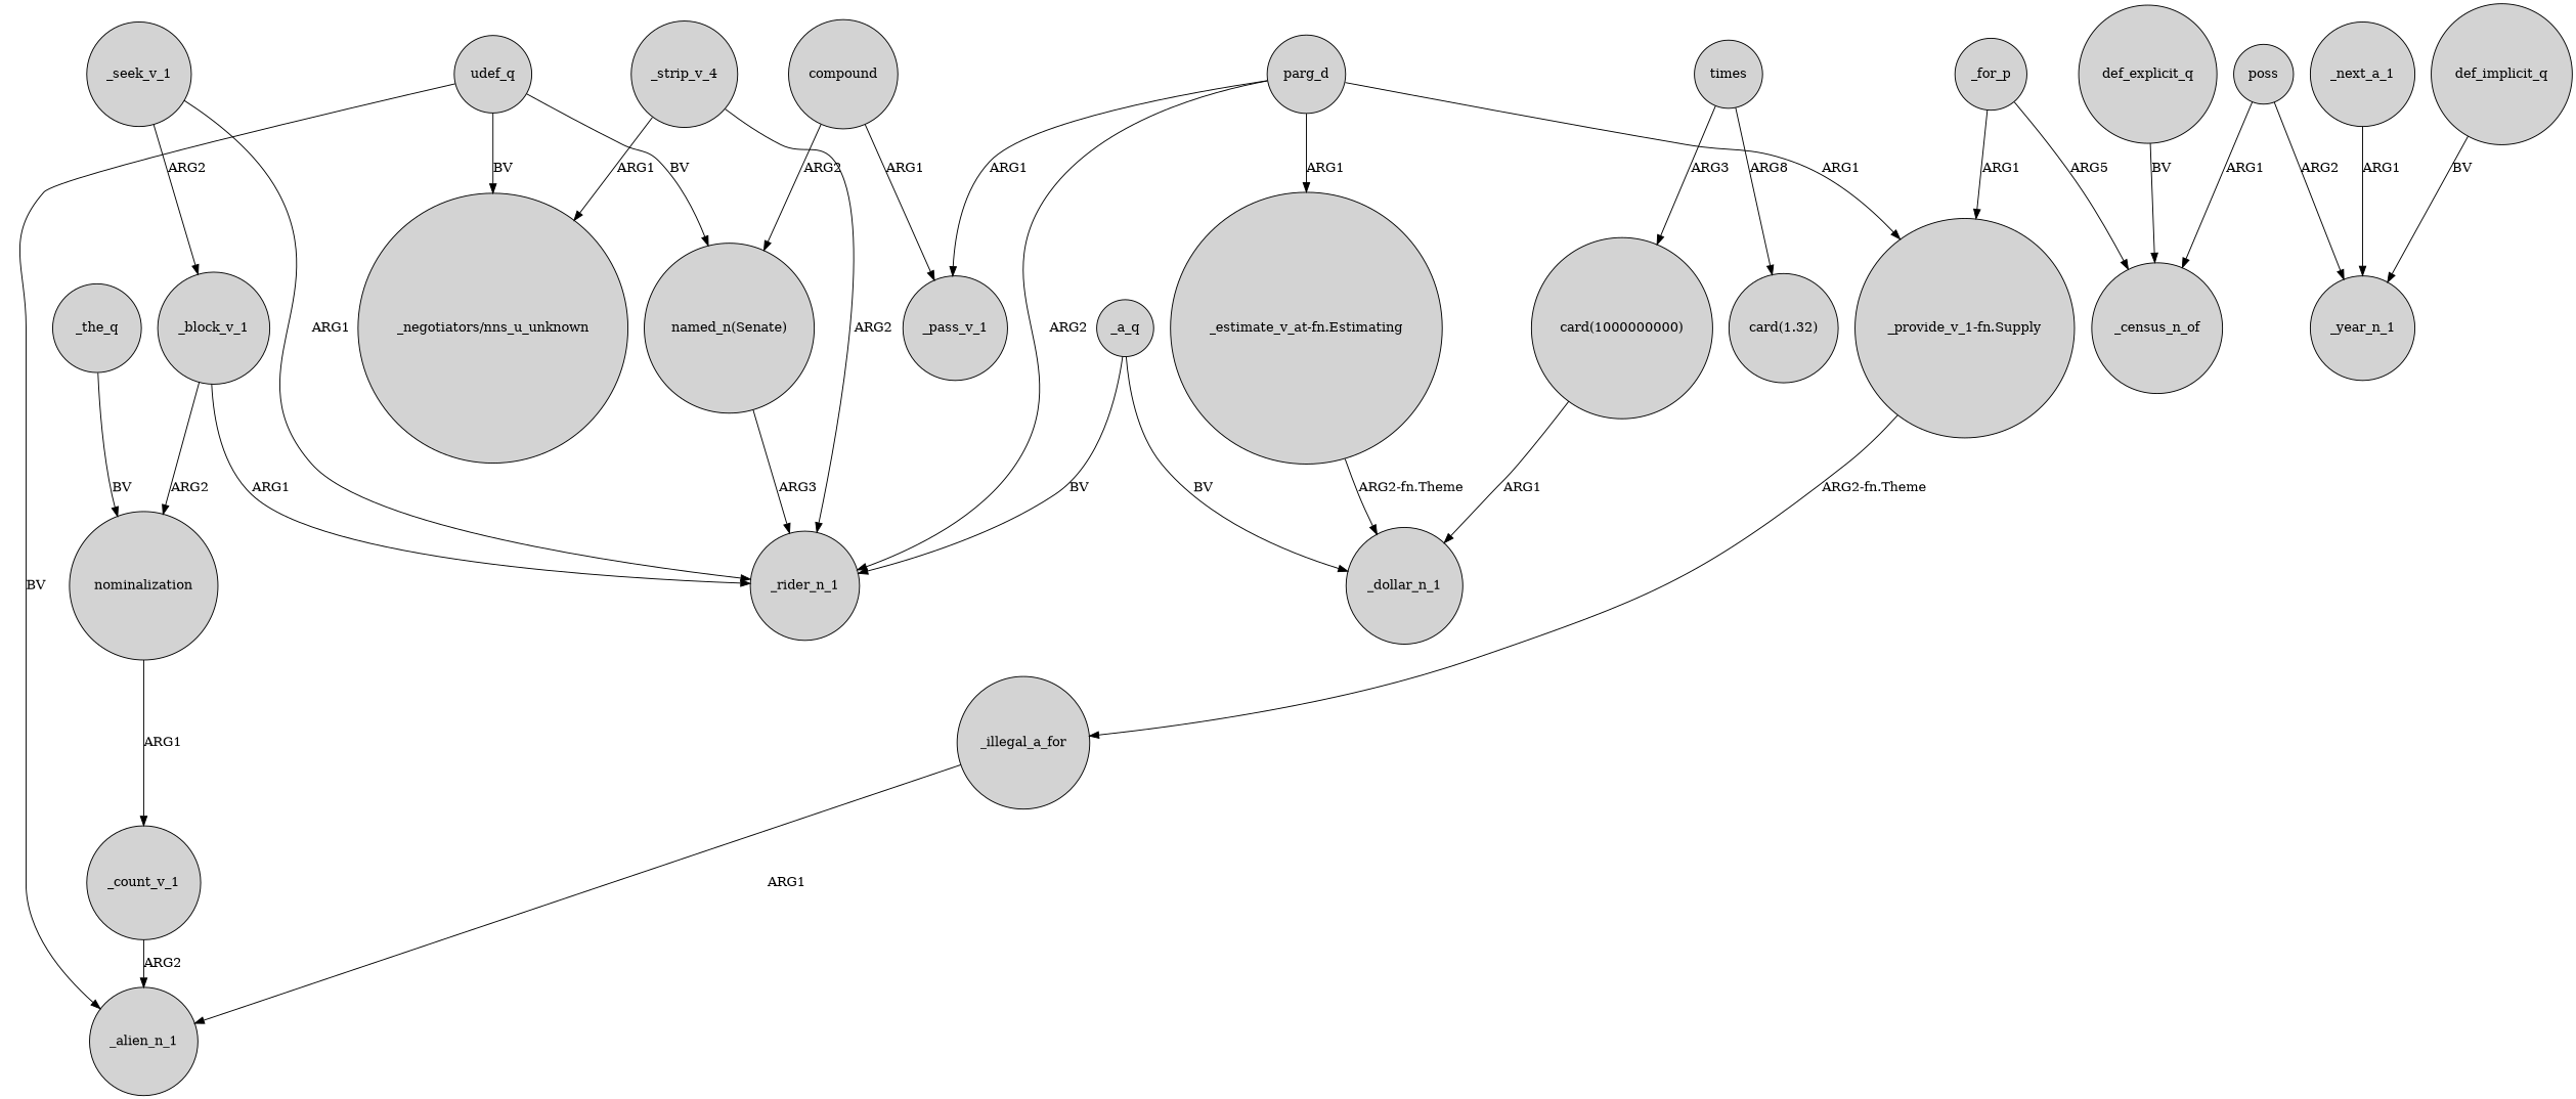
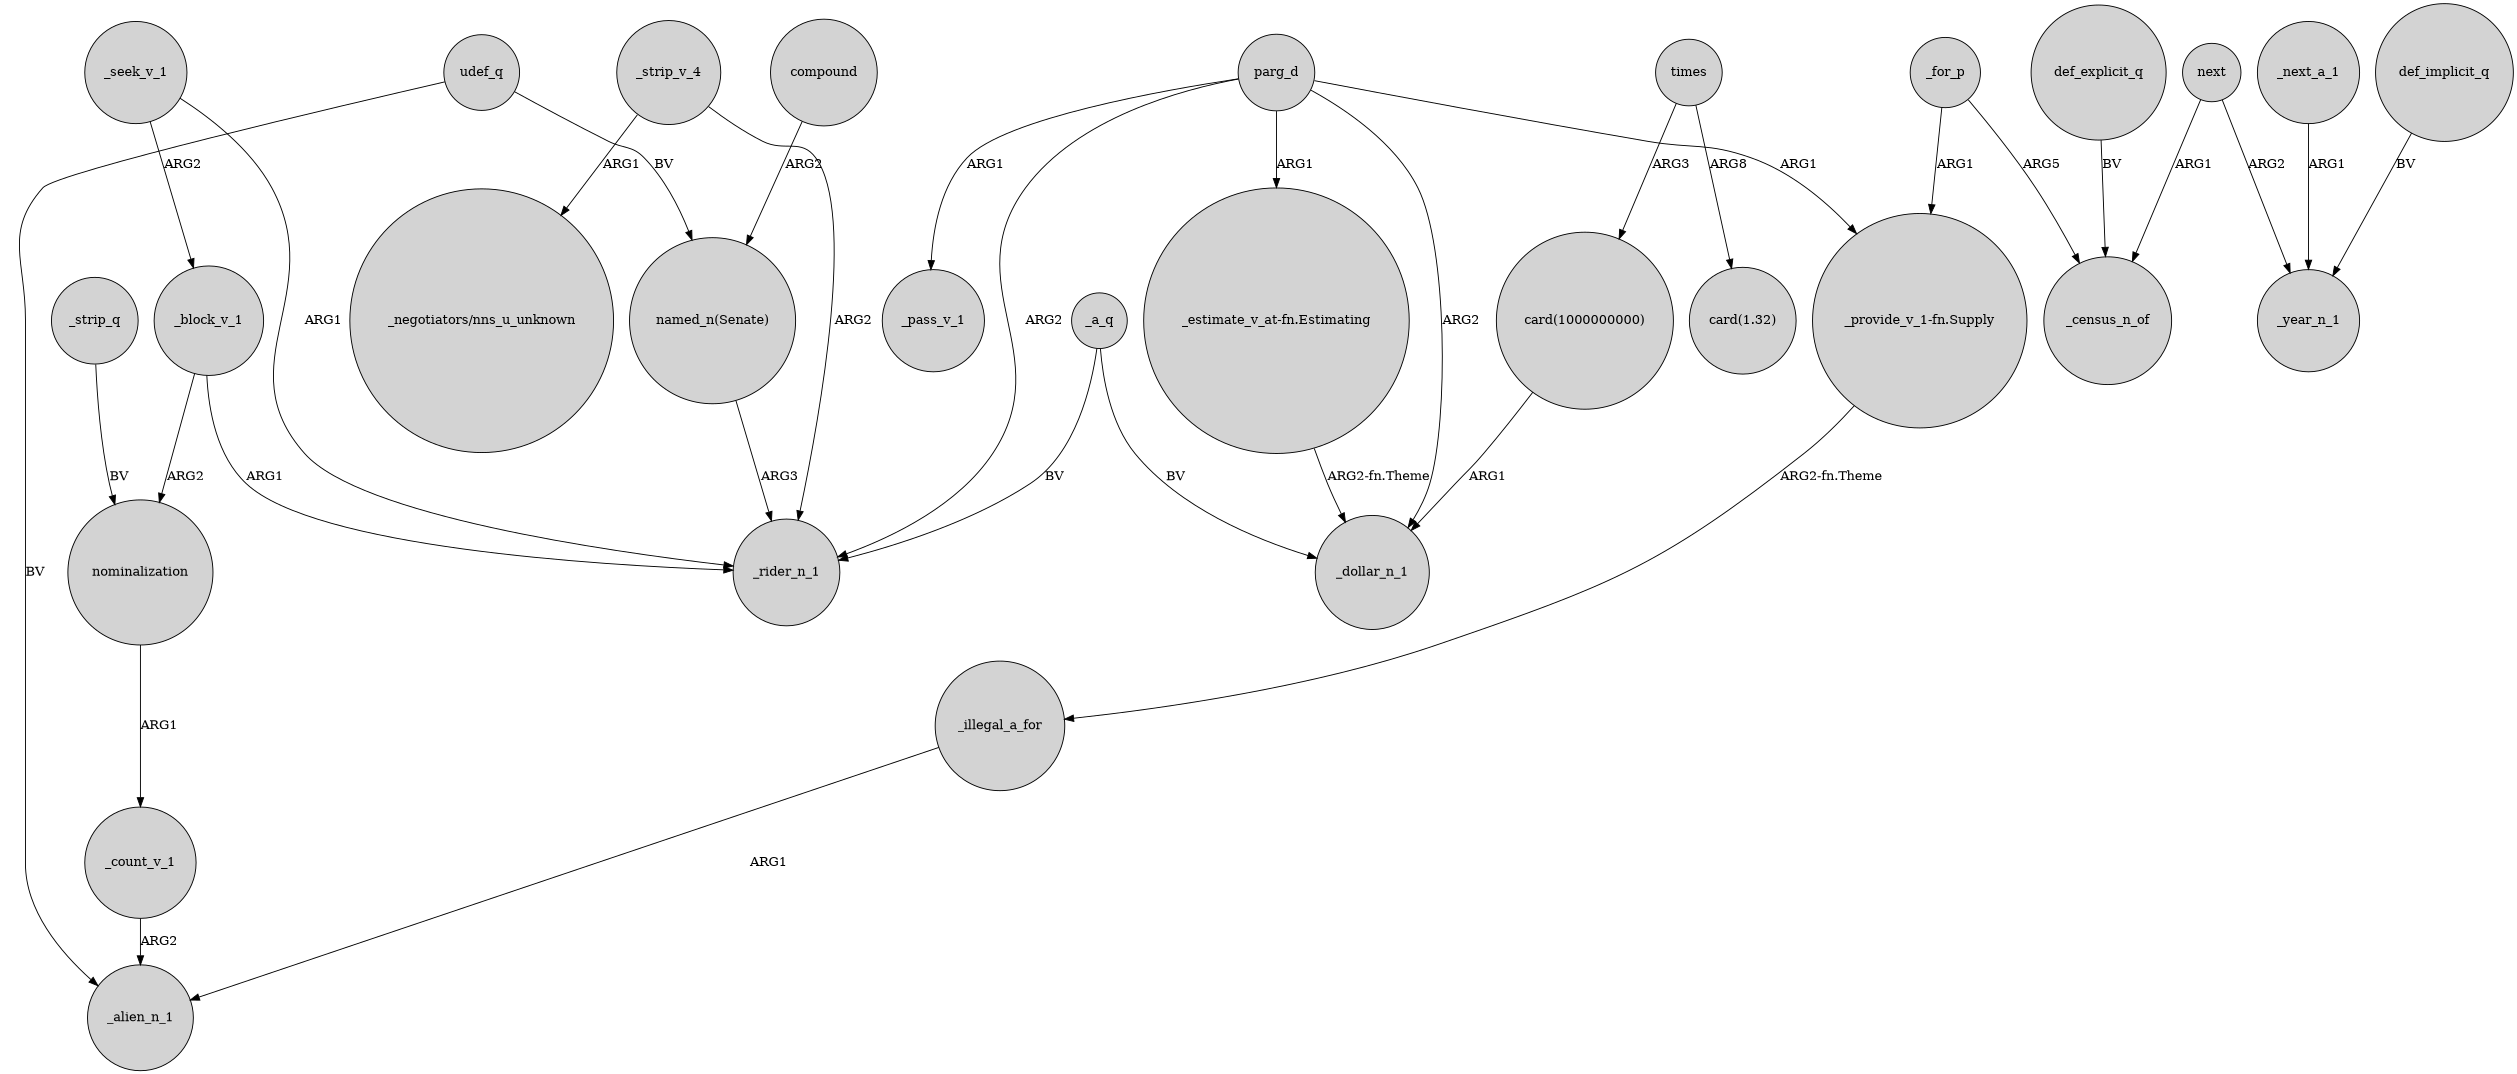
  digraph {
    node [shape=circle style=filled]
    _a_q
    _rider_n_1
    _dollar_n_1
    udef_q
    "_negotiators/nns_u_unknown"
    _alien_n_1
    "named_n(Senate)"
    _block_v_1
    nominalization
    _count_v_1
    def_implicit_q
    _year_n_1
    _seek_v_1
-   poss
+   poss [label=next]
    _census_n_of
    n16 [label=_strip_v_4]
    parg_d
    _pass_v_1
    "_provide_v_1-fn.Supply"
    "_estimate_v_at-fn.Estimating"
    _illegal_a_for
    def_explicit_q
    times
    "card(1000000000)"
    "card(1.32)"
    _for_p
    _next_a_1
    compound
-   _the_q
+   _the_q [label=_strip_q]
    _a_q -> _rider_n_1 [label=BV]
    _a_q -> _dollar_n_1 [label=BV]
-   udef_q -> "_negotiators/nns_u_unknown" [label=BV]
    udef_q -> _alien_n_1 [label=BV]
    udef_q -> "named_n(Senate)" [label=BV]
    "named_n(Senate)" -> _rider_n_1 [label=ARG3]
    _block_v_1 -> _rider_n_1 [label=ARG1]
    _block_v_1 -> nominalization [label=ARG2]
    nominalization -> _count_v_1 [label=ARG1]
    _count_v_1 -> _alien_n_1 [label=ARG2]
    def_implicit_q -> _year_n_1 [label=BV]
    _seek_v_1 -> _rider_n_1 [label=ARG1]
    _seek_v_1 -> _block_v_1 [label=ARG2]
    poss -> _year_n_1 [label=ARG2]
    poss -> _census_n_of [label=ARG1]
    n16 -> _rider_n_1 [label=ARG2]
    n16 -> "_negotiators/nns_u_unknown" [label=ARG1]
    parg_d -> _rider_n_1 [label=ARG2]
+   parg_d -> _dollar_n_1 [label=ARG2]
    parg_d -> _pass_v_1 [label=ARG1]
    parg_d -> "_provide_v_1-fn.Supply" [label=ARG1]
    parg_d -> "_estimate_v_at-fn.Estimating" [label=ARG1]
    "_provide_v_1-fn.Supply" -> _illegal_a_for [label="ARG2-fn.Theme"]
    "_estimate_v_at-fn.Estimating" -> _dollar_n_1 [label="ARG2-fn.Theme"]
    _illegal_a_for -> _alien_n_1 [label=ARG1]
    def_explicit_q -> _census_n_of [label=BV]
    times -> "card(1000000000)" [label=ARG3]
    times -> "card(1.32)" [label=ARG8]
    "card(1000000000)" -> _dollar_n_1 [label=ARG1]
    _for_p -> _census_n_of [label=ARG5]
    _for_p -> "_provide_v_1-fn.Supply" [label=ARG1]
    _next_a_1 -> _year_n_1 [label=ARG1]
    compound -> "named_n(Senate)" [label=ARG2]
-   compound -> _pass_v_1 [label=ARG1]
    _the_q -> nominalization [label=BV]
  }
